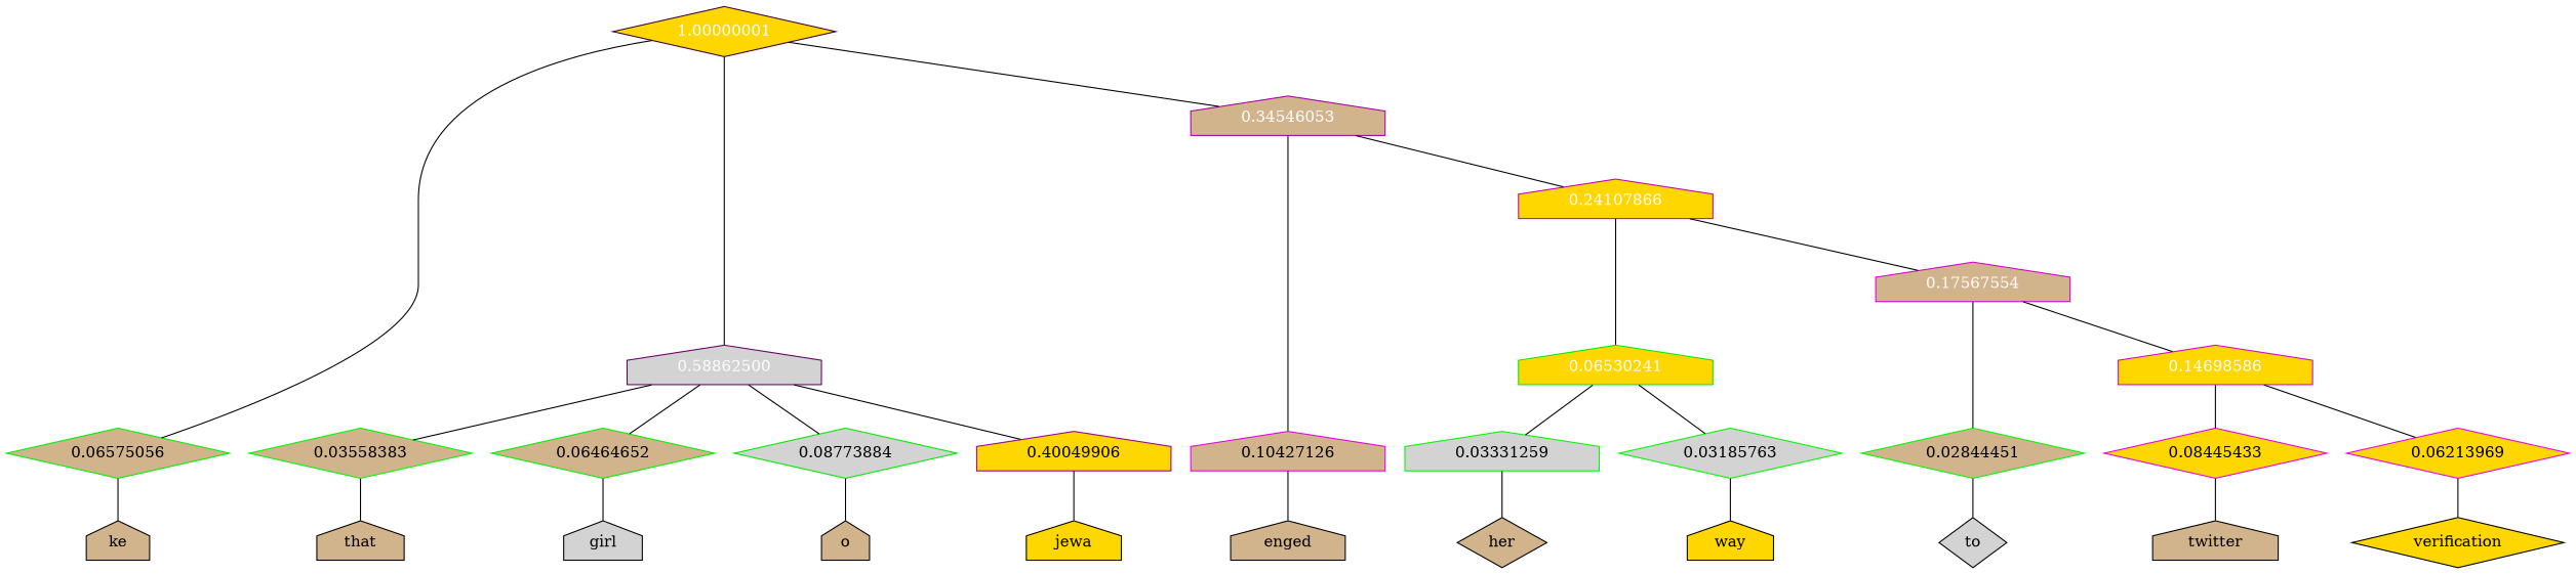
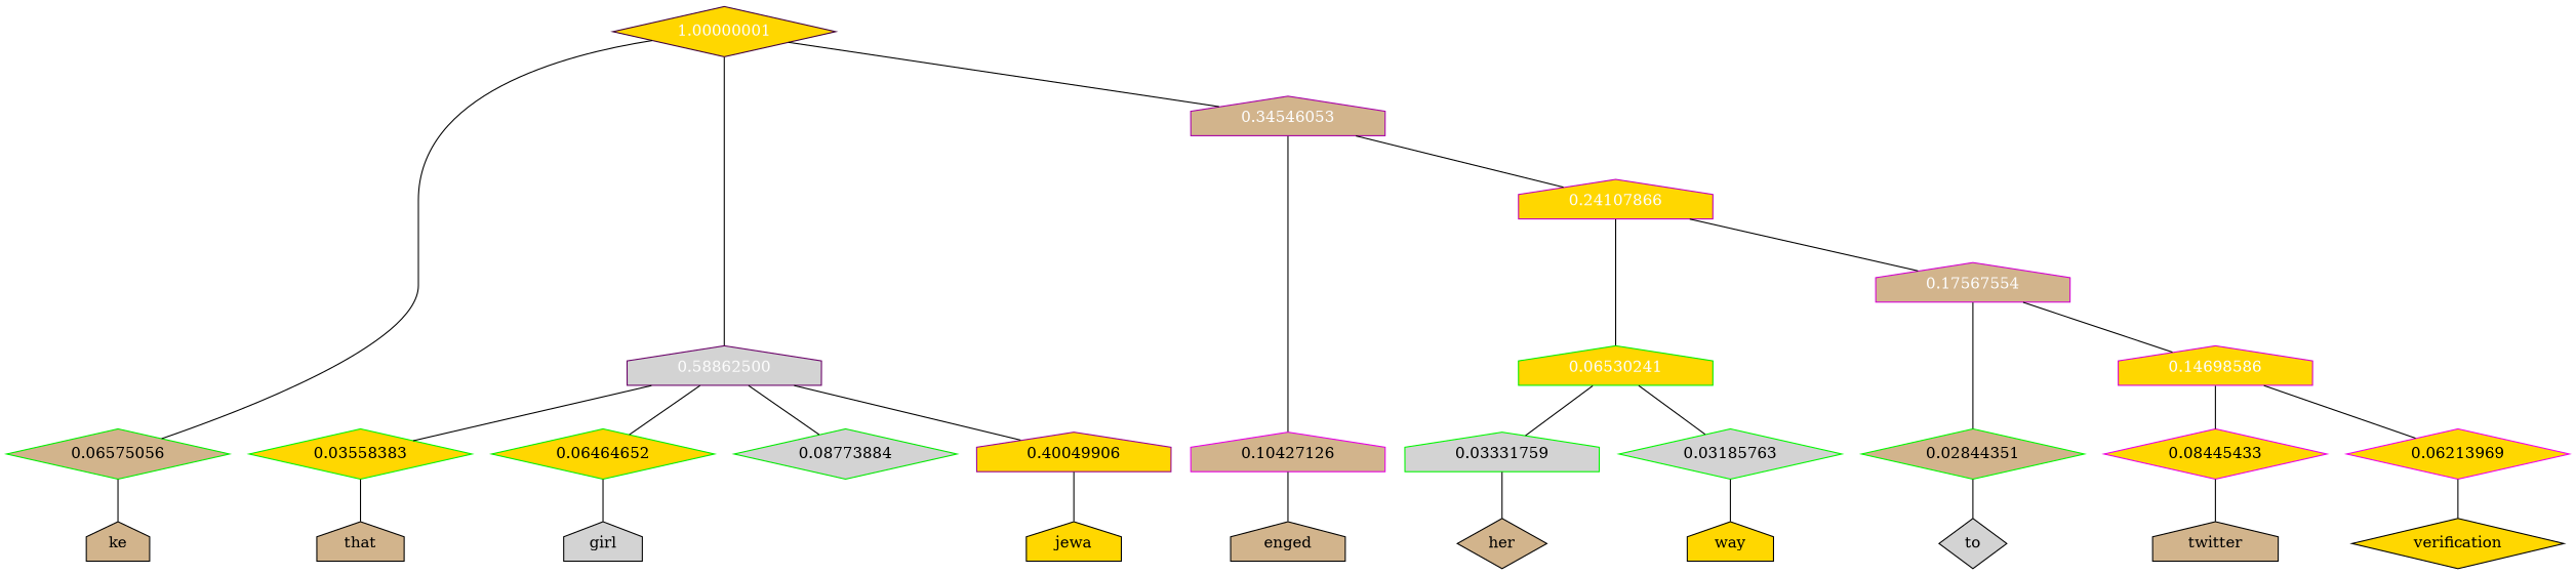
  graph {
    node [color=black fillcolor=tan format=png nodesep=0.001 ordering=out overlap_scaling=0.01 ranksep=0.001 shape=house style=filled]
    n1 [height=0.15 label=that style="filled,solid" width=0.15]
    n2 [fillcolor=lightgrey height=0.15 label=girl style="filled,solid" width=0.15]
-   n3 [height=0.15 label=o style="filled,solid" width=0.15]
    n4 [fillcolor=gold height=0.15 label=jewa style="filled,solid" width=0.15]
    n5 [height=0.15 label=ke style="filled,solid" width=0.15]
    n6 [height=0.15 label=enged style="filled,solid" width=0.15]
    n7 [height=0.15 label=her shape=diamond style="filled,solid" width=0.15]
    n8 [fillcolor=gold height=0.15 label=way style="filled,solid" width=0.15]
    n9 [fillcolor=lightgrey height=0.15 label=to shape=diamond style="filled,solid" width=0.15]
    n10 [height=0.15 label=twitter style="filled,solid" width=0.15]
    n11 [fillcolor=gold height=0.15 label=verification shape=diamond style="filled,solid" width=0.15]
-   n12 [color="0.334 1.000 0.964" fontcolor=black height=0.15 label=0.03558383 shape=diamond width=0.15]
-   n13 [color="0.334 1.000 0.935" fontcolor=black height=0.15 label=0.06464652 shape=diamond width=0.15]
+   n12 [color="0.334 1.000 0.964" fillcolor=gold fontcolor=black height=0.15 label=0.03558383 shape=diamond width=0.15]
+   n13 [color="0.334 1.000 0.935" fillcolor=gold fontcolor=black height=0.15 label=0.06464652 shape=diamond width=0.15]
    n14 [color="0.334 1.000 0.912" fillcolor=lightgrey fontcolor=black height=0.15 label=0.08773884 shape=diamond width=0.15]
    n15 [color="0.835 1.000 0.600" fillcolor=gold fontcolor=black height=0.15 label=0.40049906 width=0.15]
    n16 [color="0.334 1.000 0.934" fontcolor=black height=0.15 label=0.06575056 shape=diamond width=0.15]
    n17 [color="0.835 1.000 0.896" fontcolor=black height=0.15 label=0.10427126 width=0.15]
-   n18 [color="0.334 1.000 0.967" fillcolor=lightgrey fontcolor=black height=0.15 label=0.03331259 width=0.15]
+   n18 [color="0.334 1.000 0.967" fillcolor=lightgrey fontcolor=black height=0.15 label=0.03331759 width=0.15]
    n19 [color="0.334 1.000 0.968" fillcolor=lightgrey fontcolor=black height=0.15 label=0.03185763 shape=diamond width=0.15]
-   n20 [color="0.334 1.000 0.972" fontcolor=black height=0.15 label=0.02844451 shape=diamond width=0.15]
+   n20 [color="0.334 1.000 0.972" fontcolor=black height=0.15 label=0.02844351 shape=diamond width=0.15]
    n21 [color="0.835 1.000 0.916" fillcolor=gold fontcolor=black height=0.15 label=0.08445433 shape=diamond width=0.15]
    n22 [color="0.835 1.000 0.938" fillcolor=gold fontcolor=black height=0.15 label=0.06213969 shape=diamond width=0.15]
    n23 [color="0.835 1.000 0.250" fillcolor=gold fontcolor=grey99 height=0.15 label=1.00000001 shape=diamond width=0.15]
    n24 [color="0.835 1.000 0.411" fillcolor=lightgrey fontcolor=grey99 height=0.15 label=0.58862500 width=0.15]
    n25 [color="0.835 1.000 0.655" fontcolor=grey99 height=0.15 label=0.34546053 width=0.15]
    n26 [color="0.835 1.000 0.759" fillcolor=gold fontcolor=grey99 height=0.15 label=0.24107866 width=0.15]
    n27 [color="0.334 1.000 0.935" fillcolor=gold fontcolor=grey99 height=0.15 label=0.06530241 width=0.15]
    n28 [color="0.835 1.000 0.824" fontcolor=grey99 height=0.15 label=0.17567554 width=0.15]
    n29 [color="0.835 1.000 0.853" fillcolor=gold fontcolor=grey99 height=0.15 label=0.14698586 width=0.15]
    subgraph sub_1 {
      rank=same
      n1
      n2
-     n3
      n4
      n5
      n6
      n7
      n8
      n9
      n10
      n11
    }
    subgraph sub_2 {
      rank=same
      n12
      n13
      n14
      n15
      n16
      n17
      n18
      n19
      n20
      n21
      n22
    }
    n12 -- n1
    n13 -- n2
-   n14 -- n3
    n15 -- n4
    n16 -- n5
    n17 -- n6
    n18 -- n7
    n19 -- n8
    n20 -- n9
    n21 -- n10
    n22 -- n11
    n23 -- n16
    n23 -- n24
    n23 -- n25
    n24 -- n12
    n24 -- n13
    n24 -- n14
    n24 -- n15
    n25 -- n17
    n25 -- n26
    n26 -- n27
    n26 -- n28
    n27 -- n18
    n27 -- n19
    n28 -- n20
    n28 -- n29
    n29 -- n21
    n29 -- n22
  }
